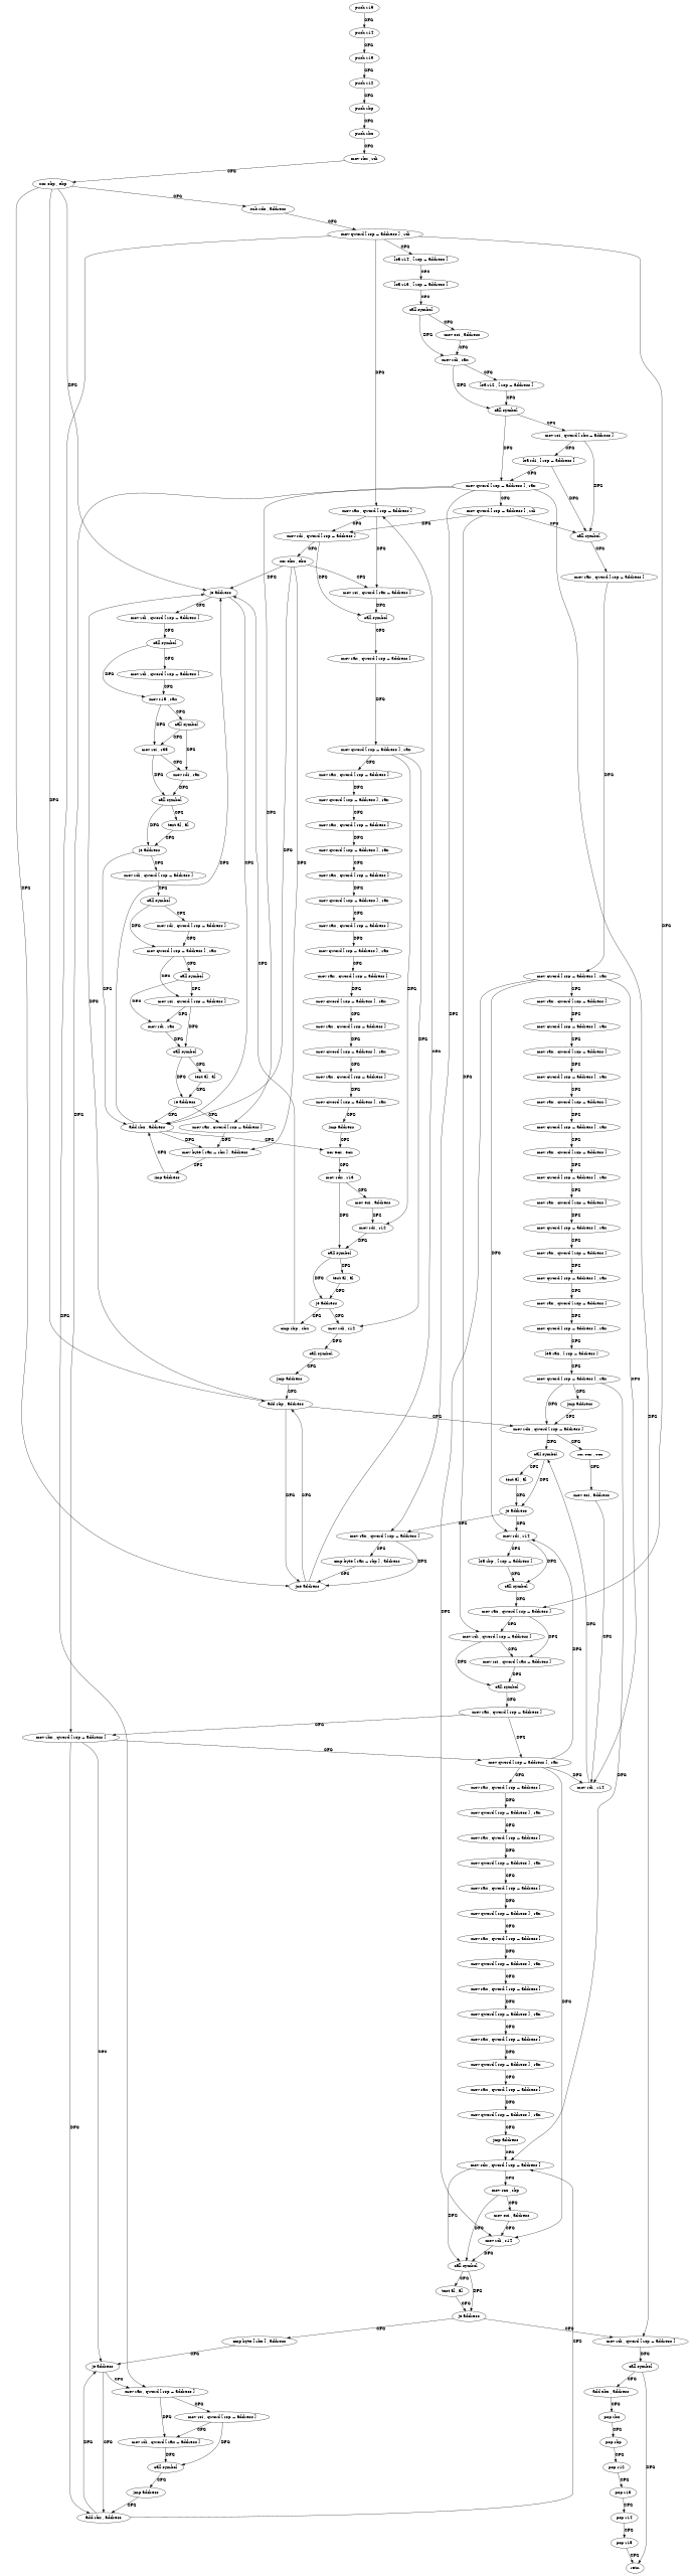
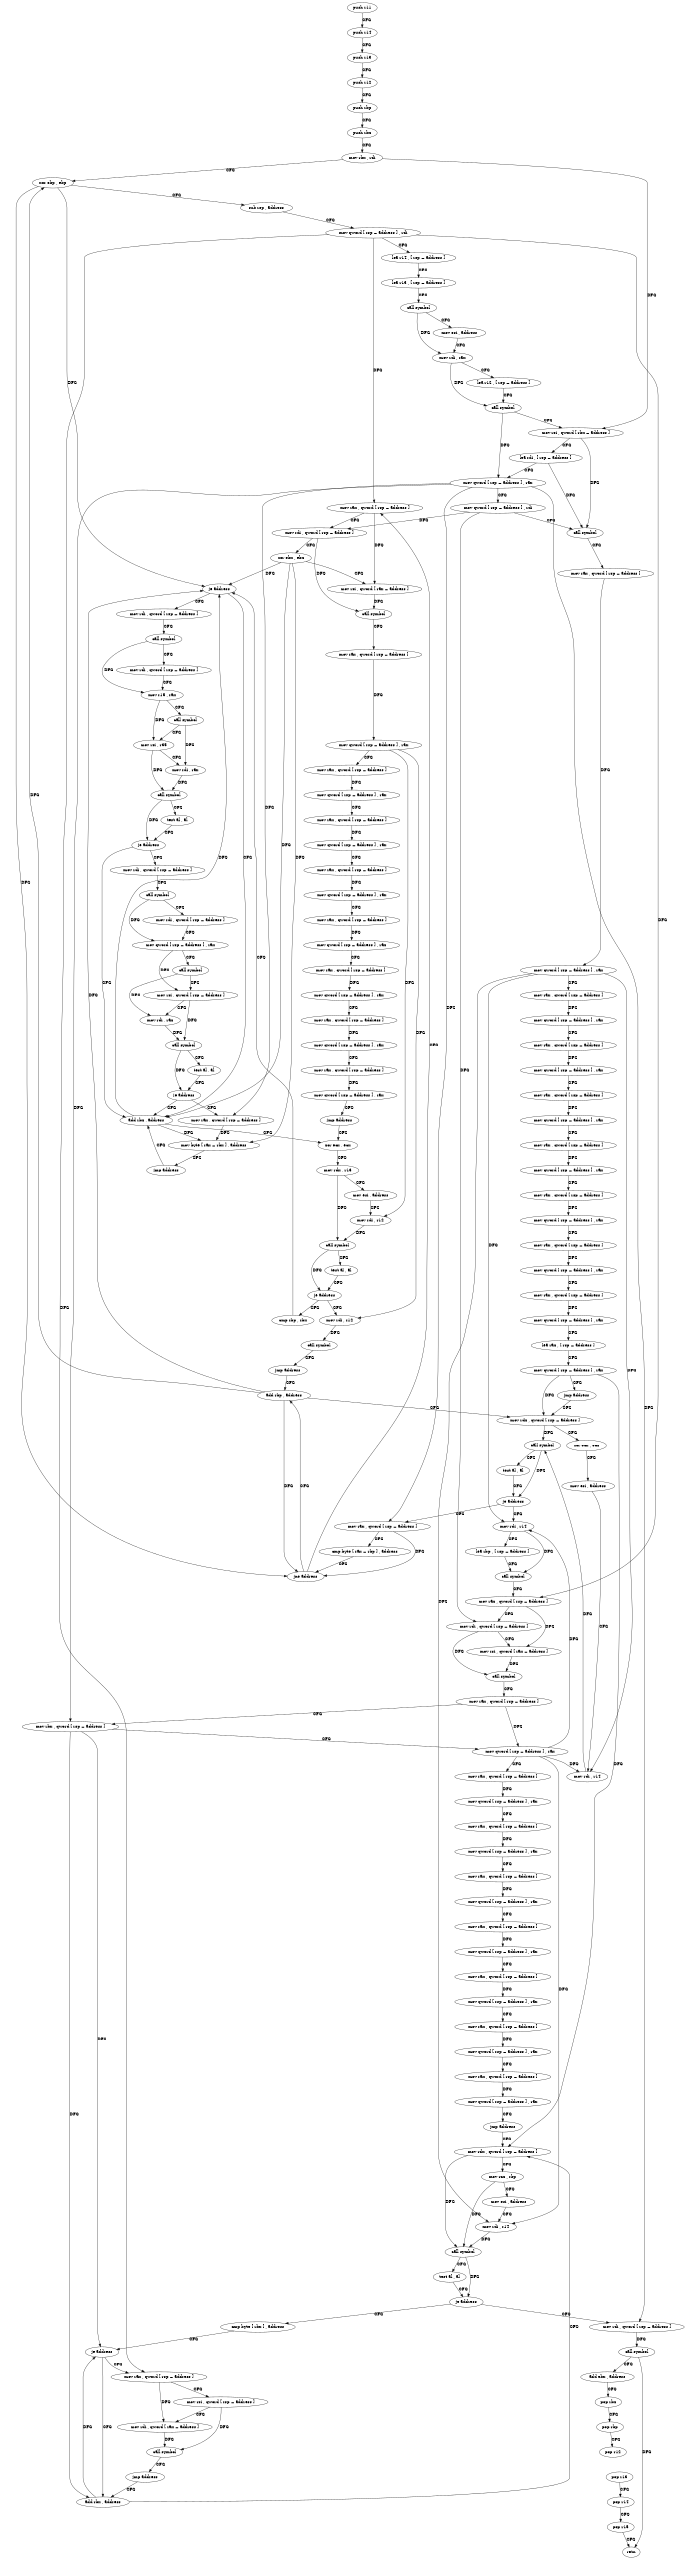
  digraph {
-   n1 [label="push r15"]
+   n1 [label="push r11"]
    n2 [label="push r14"]
    n3 [label="push r13"]
    n4 [label="push r12"]
    n5 [label="push rbp"]
    n6 [label="push rbx"]
    n7 [label="mov rbx , rdi"]
    n8 [label="xor ebp , ebp"]
    n9 [label="mov rsi , qword [ rbx + address ]"]
-   n10 [label="sub rdx , address"]
+   n10 [label="sub rsp , address"]
    n11 [label="jne address"]
    n12 [label="add rbp , address"]
    n13 [label="je address"]
    n14 [label="lea rdi , [ rsp + address ]"]
    n15 [label="call symbol"]
    n16 [label="mov qword [ rsp + address ] , rdi"]
    n17 [label="mov rax , qword [ rsp + address ]"]
    n18 [label="mov rdx , qword [ rsp + address ]"]
    n19 [label="add rbx , address"]
    n20 [label="mov rdi , qword [ rsp + address ]"]
    n21 [label="lea r14 , [ rsp + address ]"]
    n22 [label="mov rax , qword [ rsp + address ]"]
    n23 [label="mov rax , qword [ rsp + address ]"]
    n24 [label="lea r13 , [ rsp + address ]"]
    n25 [label="mov rdi , qword [ rsp + address ]"]
    n26 [label="mov rsi , qword [ rax + address ]"]
    n27 [label="mov rdi , qword [ rsp + address ]"]
    n28 [label="mov rsi , qword [ rax + address ]"]
    n29 [label="mov rsi , qword [ rsp + address ]"]
    n30 [label="mov rdi , qword [ rax + address ]"]
    n31 [label="call symbol"]
    n32 [label="mov esi , address"]
    n33 [label="mov rdi , rax"]
    n34 [label="lea r12 , [ rsp + address ]"]
    n35 [label="call symbol"]
    n36 [label="mov qword [ rsp + address ] , rax"]
    n37 [label="mov qword [ rsp + address ] , rdi"]
    n38 [label="mov rax , qword [ rsp + address ]"]
    n39 [label="mov rbx , qword [ rsp + address ]"]
    n40 [label="mov rdi , qword [ rsp + address ]"]
    n41 [label="mov rax , qword [ rsp + address ]"]
    n42 [label="mov rax , qword [ rsp + address ]"]
    n43 [label="cmp byte [ rax + rbp ] , address"]
    n44 [label="mov qword [ rsp + address ] , rax"]
    n45 [label="je address"]
    n46 [label="add rbx , address"]
    n47 [label="call symbol"]
    n48 [label="mov byte [ rax + rbx ] , address"]
    n49 [label="call symbol"]
    n50 [label="xor ebx , ebx"]
    n51 [label="call symbol"]
    n52 [label="mov qword [ rsp + address ] , rax"]
    n53 [label="mov rax , qword [ rsp + address ]"]
    n54 [label="mov rdi , r14"]
    n55 [label="mov rdi , r14"]
    n56 [label="mov rdi , r14"]
    n57 [label="mov qword [ rsp + address ] , rax"]
    n58 [label="call symbol"]
    n59 [label="lea rbp , [ rsp + address ]"]
    n60 [label="call symbol"]
    n61 [label="call symbol"]
    n62 [label="mov rax , qword [ rsp + address ]"]
    n63 [label="mov qword [ rsp + address ] , rax"]
    n64 [label="mov rax , qword [ rsp + address ]"]
    n65 [label="mov qword [ rsp + address ] , rax"]
    n66 [label="mov rax , qword [ rsp + address ]"]
    n67 [label="mov qword [ rsp + address ] , rax"]
    n68 [label="mov rax , qword [ rsp + address ]"]
    n69 [label="mov qword [ rsp + address ] , rax"]
    n70 [label="mov rax , qword [ rsp + address ]"]
    n71 [label="mov qword [ rsp + address ] , rax"]
    n72 [label="mov rax , qword [ rsp + address ]"]
    n73 [label="mov qword [ rsp + address ] , rax"]
    n74 [label="lea rax , [ rsp + address ]"]
    n75 [label="mov qword [ rsp + address ] , rax"]
    n76 [label="jmp address"]
    n77 [label="mov rdx , qword [ rsp + address ]"]
    n78 [label="xor ecx , ecx"]
    n79 [label="mov rcx , rbp"]
    n80 [label="mov esi , address"]
    n81 [label="test al , al"]
    n82 [label="je address"]
    n83 [label="mov rax , qword [ rsp + address ]"]
    n84 [label="mov rax , qword [ rsp + address ]"]
    n85 [label="mov qword [ rsp + address ] , rax"]
    n86 [label="mov rax , qword [ rsp + address ]"]
    n87 [label="mov qword [ rsp + address ] , rax"]
    n88 [label="mov rax , qword [ rsp + address ]"]
    n89 [label="mov qword [ rsp + address ] , rax"]
    n90 [label="mov rax , qword [ rsp + address ]"]
    n91 [label="mov qword [ rsp + address ] , rax"]
    n92 [label="mov rax , qword [ rsp + address ]"]
    n93 [label="mov qword [ rsp + address ] , rax"]
    n94 [label="mov rax , qword [ rsp + address ]"]
    n95 [label="mov qword [ rsp + address ] , rax"]
    n96 [label="mov rax , qword [ rsp + address ]"]
    n97 [label="mov qword [ rsp + address ] , rax"]
    n98 [label="jmp address"]
    n99 [label="mov esi , address"]
    n100 [label="test al , al"]
    n101 [label="je address"]
    n102 [label="cmp byte [ rbx ] , address"]
    n103 [label="add ebx , address"]
    n104 [label=retn]
    n105 [label="mov rax , qword [ rsp + address ]"]
    n106 [label="xor ecx , ecx"]
    n107 [label="jmp address"]
    n108 [label="mov qword [ rsp + address ] , rax"]
    n109 [label="mov rax , qword [ rsp + address ]"]
    n110 [label="mov rdi , r12"]
    n111 [label="mov rdi , r12"]
    n112 [label="mov qword [ rsp + address ] , rax"]
    n113 [label="call symbol"]
    n114 [label="call symbol"]
    n115 [label="mov rax , qword [ rsp + address ]"]
    n116 [label="mov qword [ rsp + address ] , rax"]
    n117 [label="mov rax , qword [ rsp + address ]"]
    n118 [label="mov qword [ rsp + address ] , rax"]
    n119 [label="mov rax , qword [ rsp + address ]"]
    n120 [label="mov qword [ rsp + address ] , rax"]
    n121 [label="mov rax , qword [ rsp + address ]"]
    n122 [label="mov qword [ rsp + address ] , rax"]
    n123 [label="mov rax , qword [ rsp + address ]"]
    n124 [label="mov qword [ rsp + address ] , rax"]
    n125 [label="mov rax , qword [ rsp + address ]"]
    n126 [label="mov qword [ rsp + address ] , rax"]
    n127 [label="jmp address"]
    n128 [label="mov rdx , r13"]
    n129 [label="mov esi , address"]
    n130 [label="pop rbx"]
    n131 [label="pop rbp"]
    n132 [label="pop r12"]
    n133 [label="pop r13"]
    n134 [label="pop r14"]
    n135 [label="pop r15"]
    n136 [label="call symbol"]
    n137 [label="test al , al"]
    n138 [label="je address"]
    n139 [label="cmp rbp , rbx"]
    n140 [label="jmp address"]
    n141 [label="jmp address"]
    n142 [label="call symbol"]
    n143 [label="mov rdi , qword [ rsp + address ]"]
    n144 [label="mov r15 , rax"]
    n145 [label="call symbol"]
    n146 [label="mov rsi , r35"]
    n147 [label="mov rdi , rax"]
    n148 [label="call symbol"]
    n149 [label="test al , al"]
    n150 [label="je address"]
    n151 [label="mov rdi , qword [ rsp + address ]"]
    n152 [label="call symbol"]
    n153 [label="mov rdi , qword [ rsp + address ]"]
    n154 [label="mov qword [ rsp + address ] , rax"]
    n155 [label="call symbol"]
    n156 [label="mov rsi , qword [ rsp + address ]"]
    n157 [label="mov rdi , rax"]
    n158 [label="call symbol"]
    n159 [label="test al , al"]
    n160 [label="je address"]
    n1 -> n2 [label=CFG]
    n2 -> n3 [label=CFG]
    n3 -> n4 [label=CFG]
    n4 -> n5 [label=CFG]
    n5 -> n6 [label=CFG]
    n6 -> n7 [label=CFG]
    n7 -> n8 [label=CFG]
+   n7 -> n9 [label=DFG]
    n8 -> n10 [label=CFG]
    n8 -> n11 [label=DFG]
-   n8 -> n12 [label=DFG]
+   n12 -> n8 [label=DFG]
    n8 -> n13 [label=DFG]
    n9 -> n14 [label=CFG]
    n9 -> n15 [label=DFG]
    n10 -> n16 [label=CFG]
    n11 -> n12 [label=CFG]
    n11 -> n17 [label=CFG]
    n12 -> n11 [label=DFG]
    n12 -> n13 [label=DFG]
    n12 -> n18 [label=CFG]
    n13 -> n19 [label=CFG]
    n13 -> n20 [label=CFG]
    n14 -> n15 [label=DFG]
    n14 -> n36 [label=CFG]
    n15 -> n42 [label=CFG]
    n16 -> n17 [label=DFG]
    n16 -> n21 [label=CFG]
    n16 -> n22 [label=DFG]
    n16 -> n23 [label=DFG]
    n17 -> n27 [label=CFG]
    n17 -> n28 [label=DFG]
    n18 -> n58 [label=DFG]
    n18 -> n78 [label=CFG]
    n19 -> n13 [label=DFG]
    n19 -> n48 [label=DFG]
    n19 -> n106 [label=CFG]
    n20 -> n142 [label=CFG]
    n21 -> n24 [label=CFG]
    n22 -> n25 [label=CFG]
    n22 -> n26 [label=DFG]
    n23 -> n29 [label=CFG]
    n23 -> n30 [label=DFG]
    n24 -> n31 [label=CFG]
    n25 -> n26 [label=CFG]
    n25 -> n49 [label=DFG]
    n26 -> n49 [label=DFG]
    n27 -> n50 [label=CFG]
    n27 -> n51 [label=DFG]
    n28 -> n51 [label=DFG]
    n29 -> n30 [label=CFG]
    n29 -> n136 [label=DFG]
    n30 -> n136 [label=DFG]
    n31 -> n32 [label=CFG]
    n31 -> n33 [label=DFG]
    n32 -> n33 [label=CFG]
    n33 -> n34 [label=CFG]
    n33 -> n35 [label=DFG]
    n34 -> n35 [label=CFG]
    n35 -> n9 [label=CFG]
    n35 -> n36 [label=DFG]
    n36 -> n37 [label=CFG]
    n36 -> n38 [label=DFG]
    n36 -> n39 [label=DFG]
    n36 -> n40 [label=DFG]
    n36 -> n41 [label=DFG]
    n37 -> n15 [label=CFG]
    n37 -> n25 [label=DFG]
    n37 -> n27 [label=DFG]
    n38 -> n11 [label=DFG]
    n38 -> n43 [label=CFG]
    n39 -> n44 [label=CFG]
    n39 -> n45 [label=DFG]
    n39 -> n46 [label=DFG]
    n40 -> n47 [label=DFG]
    n41 -> n48 [label=DFG]
    n42 -> n52 [label=DFG]
    n43 -> n11 [label=CFG]
    n44 -> n54 [label=DFG]
    n44 -> n55 [label=DFG]
    n44 -> n56 [label=DFG]
    n44 -> n84 [label=CFG]
    n45 -> n23 [label=CFG]
    n45 -> n46 [label=CFG]
    n46 -> n45 [label=DFG]
    n46 -> n77 [label=CFG]
    n47 -> n103 [label=CFG]
    n47 -> n104 [label=DFG]
    n48 -> n107 [label=CFG]
    n49 -> n83 [label=CFG]
    n50 -> n13 [label=DFG]
    n50 -> n19 [label=DFG]
    n50 -> n28 [label=CFG]
    n50 -> n48 [label=DFG]
    n51 -> n105 [label=CFG]
    n52 -> n53 [label=CFG]
    n52 -> n54 [label=DFG]
    n52 -> n55 [label=DFG]
    n52 -> n56 [label=DFG]
    n53 -> n57 [label=DFG]
    n54 -> n58 [label=DFG]
    n55 -> n59 [label=CFG]
    n55 -> n60 [label=DFG]
    n56 -> n61 [label=DFG]
    n57 -> n62 [label=CFG]
    n58 -> n81 [label=CFG]
    n58 -> n82 [label=DFG]
    n59 -> n60 [label=CFG]
    n60 -> n22 [label=CFG]
    n61 -> n100 [label=CFG]
    n61 -> n101 [label=DFG]
    n62 -> n63 [label=DFG]
    n63 -> n64 [label=CFG]
    n64 -> n65 [label=DFG]
    n65 -> n66 [label=CFG]
    n66 -> n67 [label=DFG]
    n67 -> n68 [label=CFG]
    n68 -> n69 [label=DFG]
    n69 -> n70 [label=CFG]
    n70 -> n71 [label=DFG]
    n71 -> n72 [label=CFG]
    n72 -> n73 [label=DFG]
    n73 -> n74 [label=CFG]
    n74 -> n75 [label=CFG]
    n75 -> n18 [label=DFG]
    n75 -> n76 [label=CFG]
    n75 -> n77 [label=DFG]
    n76 -> n18 [label=CFG]
    n77 -> n61 [label=DFG]
    n77 -> n79 [label=CFG]
    n78 -> n80 [label=CFG]
    n79 -> n61 [label=DFG]
    n79 -> n99 [label=CFG]
    n80 -> n54 [label=CFG]
    n81 -> n82 [label=CFG]
    n82 -> n38 [label=CFG]
    n82 -> n55 [label=CFG]
    n83 -> n39 [label=CFG]
    n83 -> n44 [label=DFG]
    n84 -> n85 [label=DFG]
    n85 -> n86 [label=CFG]
    n86 -> n87 [label=DFG]
    n87 -> n88 [label=CFG]
    n88 -> n89 [label=DFG]
    n89 -> n90 [label=CFG]
    n90 -> n91 [label=DFG]
    n91 -> n92 [label=CFG]
    n92 -> n93 [label=DFG]
    n93 -> n94 [label=CFG]
    n94 -> n95 [label=DFG]
    n95 -> n96 [label=CFG]
    n96 -> n97 [label=DFG]
    n97 -> n98 [label=CFG]
    n98 -> n77 [label=CFG]
    n99 -> n56 [label=CFG]
    n100 -> n101 [label=CFG]
    n101 -> n40 [label=CFG]
    n101 -> n102 [label=CFG]
    n102 -> n45 [label=CFG]
    n103 -> n130 [label=CFG]
    n105 -> n108 [label=DFG]
    n106 -> n128 [label=CFG]
    n107 -> n19 [label=CFG]
    n108 -> n109 [label=CFG]
    n108 -> n110 [label=DFG]
    n108 -> n111 [label=DFG]
    n109 -> n112 [label=DFG]
    n110 -> n113 [label=DFG]
    n111 -> n114 [label=DFG]
    n112 -> n115 [label=CFG]
    n113 -> n137 [label=CFG]
    n113 -> n138 [label=DFG]
    n114 -> n140 [label=CFG]
    n115 -> n116 [label=DFG]
    n116 -> n117 [label=CFG]
    n117 -> n118 [label=DFG]
    n118 -> n119 [label=CFG]
    n119 -> n120 [label=DFG]
    n120 -> n121 [label=CFG]
    n121 -> n122 [label=DFG]
    n122 -> n123 [label=CFG]
    n123 -> n124 [label=DFG]
    n124 -> n125 [label=CFG]
    n125 -> n126 [label=DFG]
    n126 -> n127 [label=CFG]
    n127 -> n106 [label=CFG]
    n128 -> n113 [label=DFG]
    n128 -> n129 [label=CFG]
    n129 -> n110 [label=CFG]
    n130 -> n131 [label=CFG]
    n131 -> n132 [label=CFG]
-   n132 -> n133 [label=CFG]
    n133 -> n134 [label=CFG]
    n134 -> n135 [label=CFG]
    n135 -> n104 [label=CFG]
    n136 -> n141 [label=CFG]
    n137 -> n138 [label=CFG]
    n138 -> n111 [label=CFG]
    n138 -> n139 [label=CFG]
    n139 -> n13 [label=CFG]
    n140 -> n12 [label=CFG]
    n141 -> n46 [label=CFG]
    n142 -> n143 [label=CFG]
    n142 -> n144 [label=DFG]
    n143 -> n144 [label=CFG]
    n144 -> n145 [label=CFG]
    n144 -> n146 [label=DFG]
    n145 -> n146 [label=CFG]
    n145 -> n147 [label=DFG]
    n146 -> n147 [label=CFG]
    n146 -> n148 [label=DFG]
    n147 -> n148 [label=DFG]
    n148 -> n149 [label=CFG]
    n148 -> n150 [label=DFG]
    n149 -> n150 [label=CFG]
    n150 -> n19 [label=CFG]
    n150 -> n151 [label=CFG]
    n151 -> n152 [label=CFG]
    n152 -> n153 [label=CFG]
    n152 -> n154 [label=DFG]
    n153 -> n154 [label=CFG]
    n154 -> n155 [label=CFG]
    n154 -> n156 [label=DFG]
    n155 -> n156 [label=CFG]
    n155 -> n157 [label=DFG]
    n156 -> n157 [label=CFG]
    n156 -> n158 [label=DFG]
    n157 -> n158 [label=DFG]
    n158 -> n159 [label=CFG]
    n158 -> n160 [label=DFG]
    n159 -> n160 [label=CFG]
    n160 -> n19 [label=CFG]
    n160 -> n41 [label=CFG]
  }
